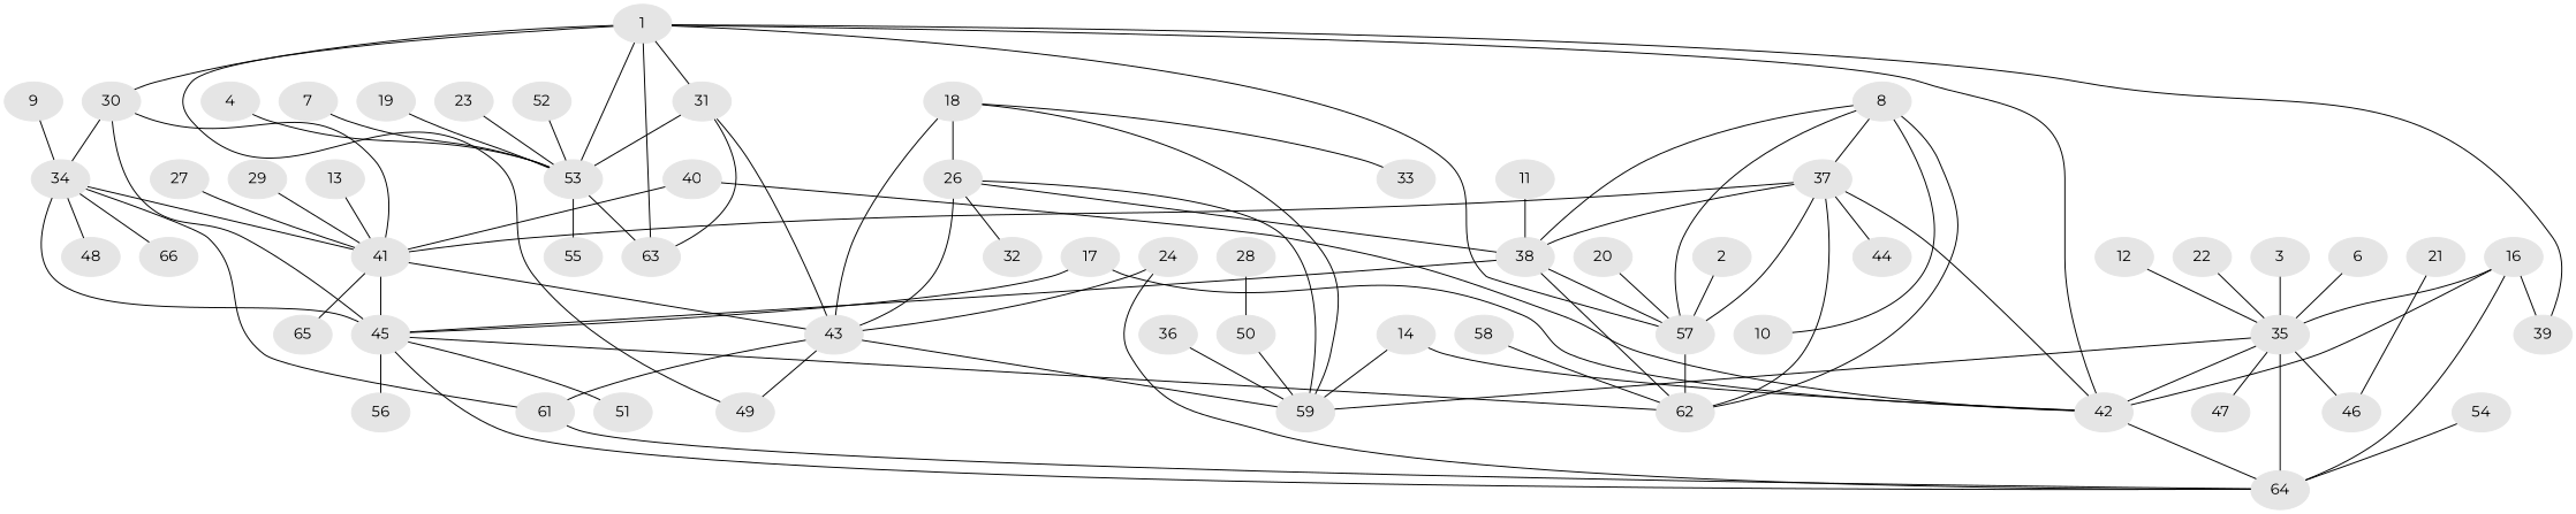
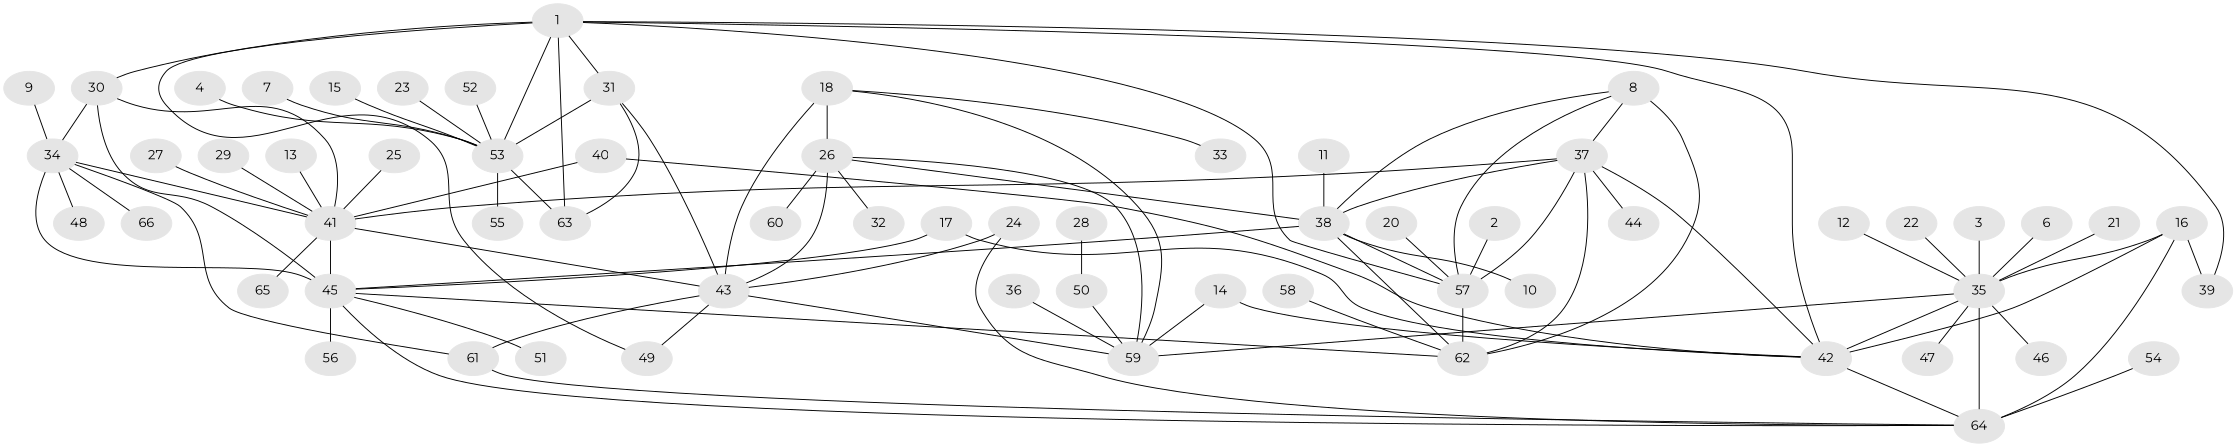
  graph {
    fontname=Montserrat
    node [color=gray90 fontname=Montserrat style=filled]
    edge [fontname=Montserrat weight=1.0]
    1
    30
    31
    39
    42
    49
    53
    57
    63
    41
    34
    45
    43
    64
    55
    62
    2
    3
    35
    59
    46
    47
    4
    65
    6
    7
    8
    10
    37
    38
    44
    9
    48
    61
    66
    11
    12
    13
    14
-   15 [label=19]
+   15
    16
    17
    51
    56
    18
    26
    33
    32
+   60
    20
    21
    22
    23
    24
+   25
    27
    28
    50
    29
    36
    40
    52
    54
    58
    1 -- 30
    1 -- 31 [weight=3.0]
    1 -- 39
    1 -- 42
    1 -- 49
    1 -- 53 [weight=3.0]
    1 -- 57
    1 -- 63 [weight=3.0]
    30 -- 41
    30 -- 34 [weight=2.0]
    30 -- 45 [weight=2.0]
    31 -- 53
    31 -- 63
    31 -- 43
    42 -- 64
    53 -- 63
    53 -- 55
    57 -- 62 [weight=2.0]
    41 -- 45 [weight=2.0]
    41 -- 43
    41 -- 65
    34 -- 41 [weight=2.0]
    34 -- 45 [weight=4.0]
    34 -- 48
    34 -- 61
    34 -- 66
    45 -- 64
    45 -- 62
    45 -- 51
    45 -- 56
    43 -- 49
    43 -- 59 [weight=2.0]
    43 -- 61
    2 -- 57
    3 -- 35
    35 -- 42 [weight=2.0]
    35 -- 64 [weight=2.0]
    35 -- 59
    35 -- 46
    35 -- 47
    4 -- 53
    6 -- 35
    7 -- 53
    8 -- 57
    8 -- 62 [weight=2.0]
-   8 -- 10
+   38 -- 10
    8 -- 37
    8 -- 38
    37 -- 42
    37 -- 57
    37 -- 41 [weight=2.0]
    37 -- 62 [weight=2.0]
    37 -- 38
    37 -- 44
    38 -- 57
    38 -- 45
    38 -- 62 [weight=2.0]
    9 -- 34
    61 -- 64
    11 -- 38
    12 -- 35
    13 -- 41
    14 -- 42
    14 -- 59
    15 -- 53
    16 -- 39
    16 -- 42 [weight=2.0]
    16 -- 64 [weight=2.0]
    16 -- 35 [weight=4.0]
    17 -- 42
    17 -- 45
    18 -- 43 [weight=4.0]
    18 -- 59 [weight=2.0]
    18 -- 26 [weight=2.0]
    18 -- 33
    26 -- 43 [weight=2.0]
    26 -- 59
    26 -- 38
    26 -- 32
+   26 -- 60
    20 -- 57
-   21 -- 46
+   21 -- 35
    22 -- 35
    23 -- 53
    24 -- 43
    24 -- 64
+   25 -- 41
    27 -- 41
    28 -- 50
    50 -- 59
    29 -- 41
    36 -- 59
    40 -- 42
    40 -- 41
    52 -- 53
    54 -- 64
    58 -- 62
  }
